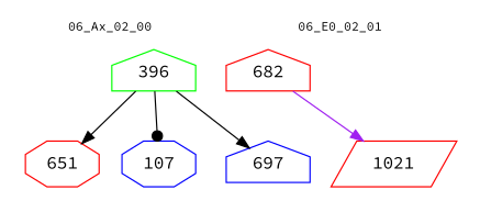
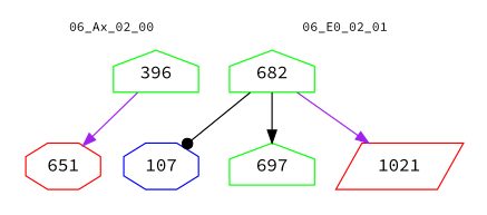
  digraph {
    fontname="Source Code Pro"
    node [color=green fontname="Source Code Pro" shape=house]
    edge [arrowhead=normal color=black fontname="Source Code Pro"]
    n1 [label=396]
    n2 [color=blue label=107 shape=octagon]
    n3 [color=red label=651 shape=octagon]
-   n4 [color=red label=682]
-   n5 [color=blue label=697]
+   n4 [label=682]
+   n5 [label=697]
    n6 [color=red label=1021 shape=parallelogram]
    subgraph cluster_1 {
      color=white
      fontsize=10
      label="06_Ax_02_00"
      n1
      n2
      n3
    }
    subgraph cluster_2 {
      color=white
      fontsize=10
      label="06_E0_02_01"
      n4
      n5
      n6
    }
-   n1 -> n2 [arrowhead=dot]
-   n1 -> n3
-   n1 -> n5
+   n4 -> n2 [arrowhead=dot]
+   n1 -> n3 [color=purple]
+   n4 -> n5
    n4 -> n6 [color=purple]
  }
